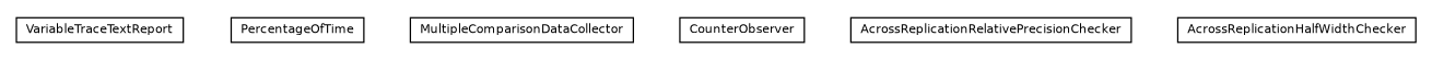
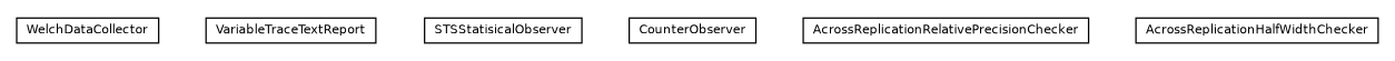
  digraph {
    nodesep=0.25
    ranksep=0.5
    node [fontcolor=black fontname=Helvetica fontsize=9.0 shape=plaintext]
+   n1 [label=<<table title="jsl.observers.variable.WelchDataCollector" border="0" cellborder="1" cellspacing="0" cellpadding="2" port="p" href="./WelchDataCollector.html"> 		<tr><td><table border="0" cellspacing="0" cellpadding="1"> <tr><td align="center" balign="center"> WelchDataCollector </td></tr> 		</table></td></tr> 		</table>>]
    n2 [label=<<table title="jsl.observers.variable.VariableTraceTextReport" border="0" cellborder="1" cellspacing="0" cellpadding="2" port="p" href="./VariableTraceTextReport.html"> 		<tr><td><table border="0" cellspacing="0" cellpadding="1"> <tr><td align="center" balign="center"> VariableTraceTextReport </td></tr> 		</table></td></tr> 		</table>>]
-   n4 [label=<<table title="jsl.observers.variable.PercentageOfTime" border="0" cellborder="1" cellspacing="0" cellpadding="2" port="p" href="./PercentageOfTime.html"> 		<tr><td><table border="0" cellspacing="0" cellpadding="1"> <tr><td align="center" balign="center"> PercentageOfTime </td></tr> 		</table></td></tr> 		</table>>]
-   n5 [label=<<table title="jsl.observers.variable.MultipleComparisonDataCollector" border="0" cellborder="1" cellspacing="0" cellpadding="2" port="p" href="./MultipleComparisonDataCollector.html"> 		<tr><td><table border="0" cellspacing="0" cellpadding="1"> <tr><td align="center" balign="center"> MultipleComparisonDataCollector </td></tr> 		</table></td></tr> 		</table>>]
+   n3 [label=<<table title="jsl.observers.variable.STSStatisicalObserver" border="0" cellborder="1" cellspacing="0" cellpadding="2" port="p" href="./STSStatisicalObserver.html"> 		<tr><td><table border="0" cellspacing="0" cellpadding="1"> <tr><td align="center" balign="center"> STSStatisicalObserver </td></tr> 		</table></td></tr> 		</table>>]
    n6 [label=<<table title="jsl.observers.variable.CounterObserver" border="0" cellborder="1" cellspacing="0" cellpadding="2" port="p" href="./CounterObserver.html"> 		<tr><td><table border="0" cellspacing="0" cellpadding="1"> <tr><td align="center" balign="center"> CounterObserver </td></tr> 		</table></td></tr> 		</table>>]
    n7 [label=<<table title="jsl.observers.variable.AcrossReplicationRelativePrecisionChecker" border="0" cellborder="1" cellspacing="0" cellpadding="2" port="p" href="./AcrossReplicationRelativePrecisionChecker.html"> 		<tr><td><table border="0" cellspacing="0" cellpadding="1"> <tr><td align="center" balign="center"> AcrossReplicationRelativePrecisionChecker </td></tr> 		</table></td></tr> 		</table>>]
    n8 [label=<<table title="jsl.observers.variable.AcrossReplicationHalfWidthChecker" border="0" cellborder="1" cellspacing="0" cellpadding="2" port="p" href="./AcrossReplicationHalfWidthChecker.html"> 		<tr><td><table border="0" cellspacing="0" cellpadding="1"> <tr><td align="center" balign="center"> AcrossReplicationHalfWidthChecker </td></tr> 		</table></td></tr> 		</table>>]
  }
